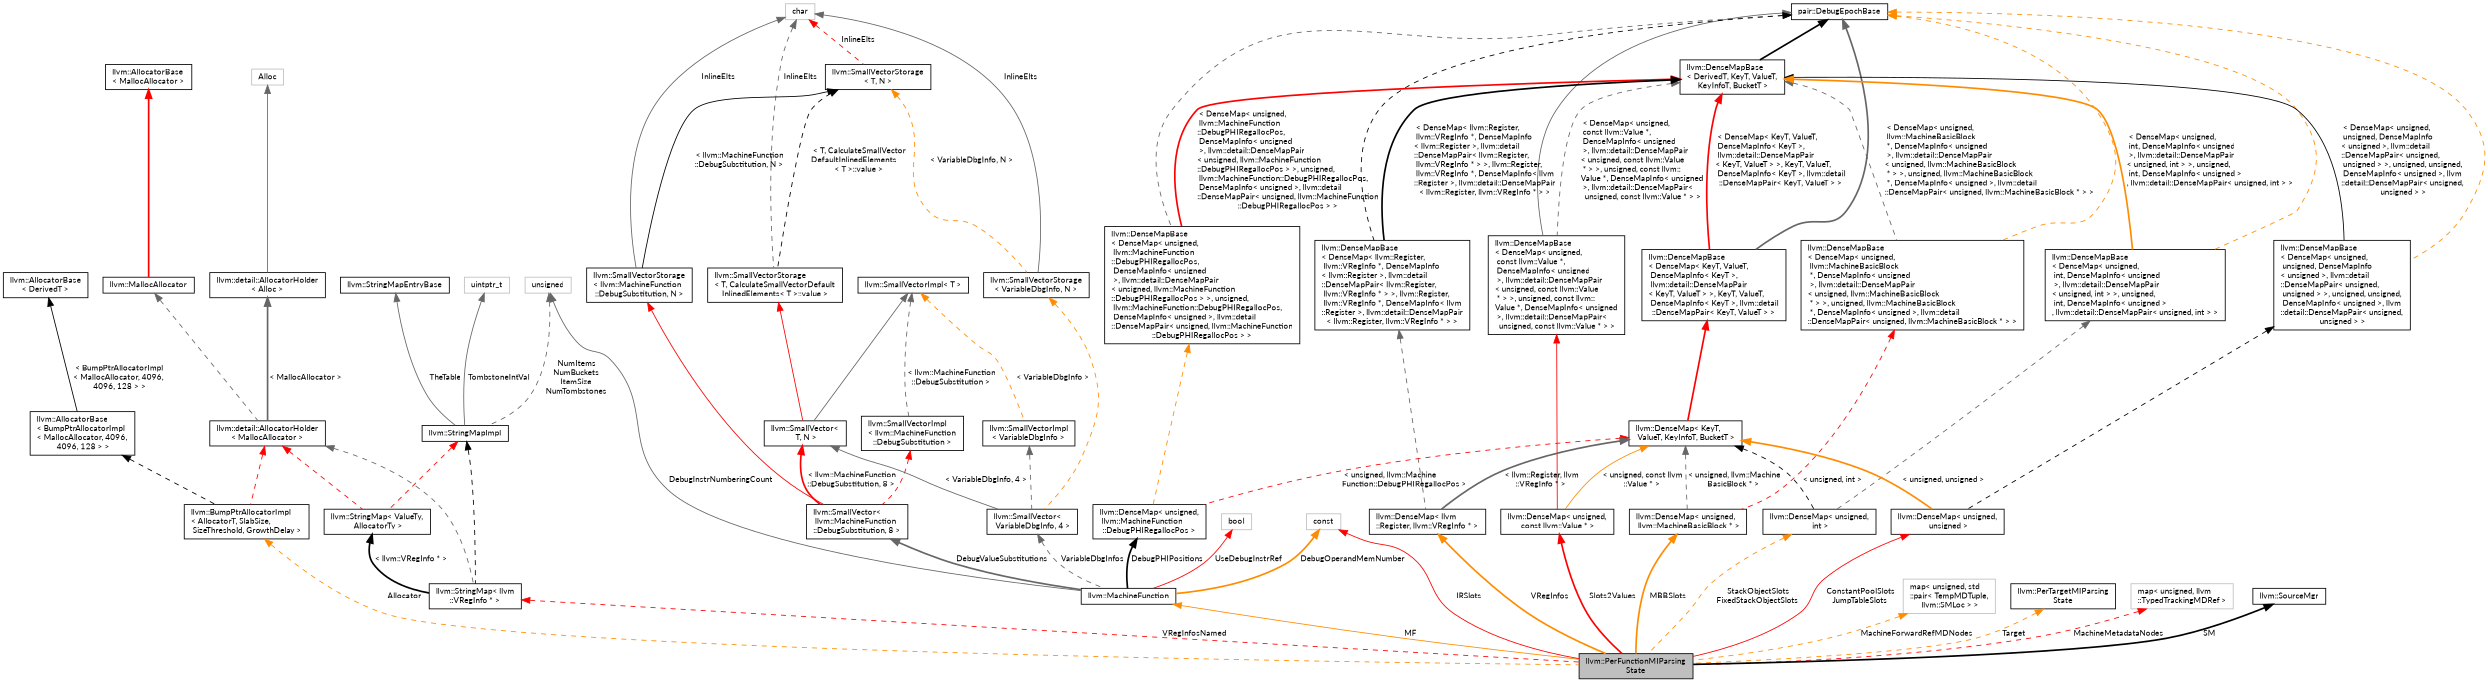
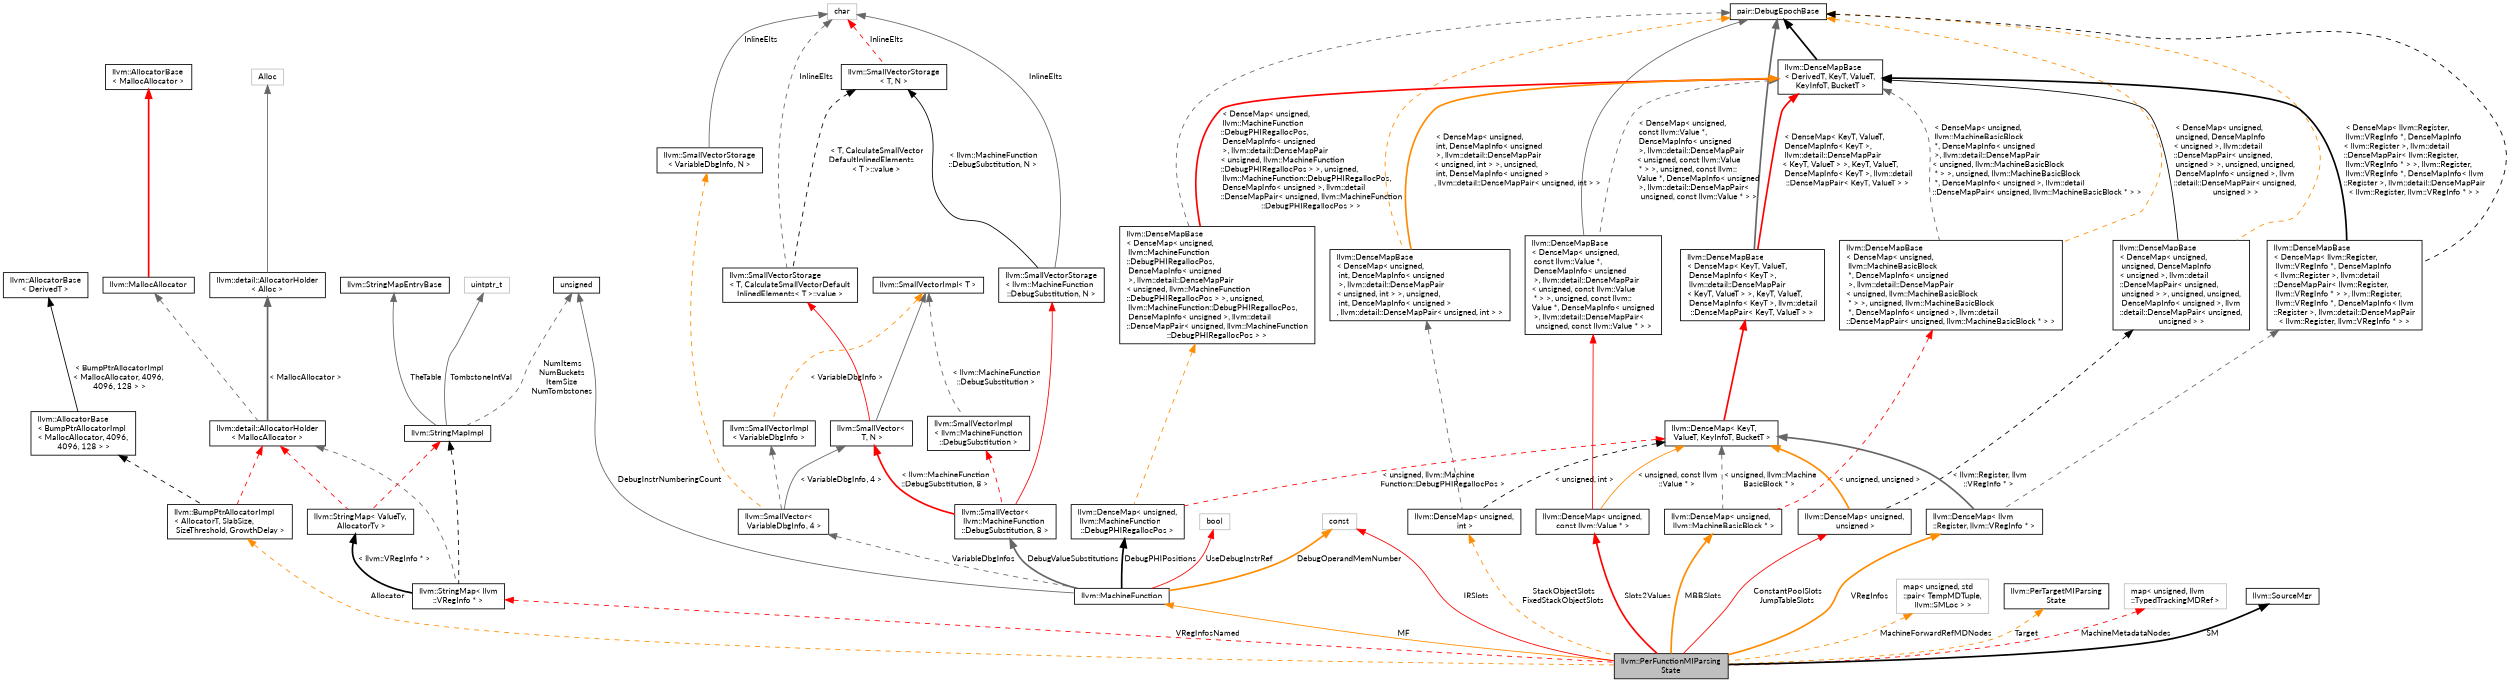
  digraph {
    fontname=Lato
    rankdir=TB
    node [color=black fontname=Lato fontsize=10 shape=record]
    edge [color=gray40 dir=back fontname=Lato fontsize=10 labelfontname=Helvetica labelfontsize=10 style=dashed]
    n1 [fillcolor=grey75 fontcolor=black height=0.2 label="llvm::PerFunctionMIParsing\lState" style=filled width=0.4]
    n2 [height=0.2 label="llvm::BumpPtrAllocatorImpl\l\< AllocatorT, SlabSize,\l SizeThreshold, GrowthDelay \>" width=0.4]
    n3 [height=0.2 label="llvm::AllocatorBase\l\< BumpPtrAllocatorImpl\l\< MallocAllocator, 4096,\l 4096, 128 \> \>" width=0.4]
    n4 [height=0.2 label="llvm::AllocatorBase\l\< DerivedT \>" width=0.4]
    n5 [height=0.2 label="llvm::AllocatorBase\l\< MallocAllocator \>" width=0.4]
    n6 [height=0.2 label="llvm::MallocAllocator" width=0.4]
    n7 [height=0.2 label="llvm::detail::AllocatorHolder\l\< MallocAllocator \>" width=0.4]
    n8 [height=0.2 label="llvm::StringMap\< llvm\l::VRegInfo * \>" width=0.4]
    n9 [height=0.2 label="llvm::StringMap\< ValueTy,\l AllocatorTy \>" width=0.4]
    n10 [height=0.2 label="llvm::detail::AllocatorHolder\l\< Alloc \>" width=0.4]
    n11 [color=grey75 height=0.2 label=Alloc width=0.4]
    n12 [height=0.2 label="llvm::MachineFunction" width=0.4]
    n13 [height=0.2 label="llvm::SmallVector\<\l llvm::MachineFunction\l::DebugSubstitution, 8 \>" width=0.4]
    n14 [height=0.2 label="llvm::SmallVectorImpl\l\< llvm::MachineFunction\l::DebugSubstitution \>" width=0.4]
    n15 [height=0.2 label="llvm::SmallVectorImpl\< T \>" width=0.4]
    n16 [height=0.2 label="llvm::SmallVector\<\l T, N \>" width=0.4]
    n17 [height=0.2 label="llvm::SmallVectorImpl\l\< VariableDbgInfo \>" width=0.4]
    n18 [height=0.2 label="llvm::SmallVector\<\l VariableDbgInfo, 4 \>" width=0.4]
    n19 [height=0.2 label="llvm::SmallVectorStorage\l\< llvm::MachineFunction\l::DebugSubstitution, N \>" width=0.4]
    n20 [color=grey75 height=0.2 label=char width=0.4]
    n21 [height=0.2 label="llvm::SmallVectorStorage\l\< T, N \>" width=0.4]
    n22 [height=0.2 label="llvm::SmallVectorStorage\l\< T, CalculateSmallVectorDefault\lInlinedElements\< T \>::value \>" width=0.4]
    n23 [height=0.2 label="llvm::SmallVectorStorage\l\< VariableDbgInfo, N \>" width=0.4]
    n24 [height=0.2 label="llvm::DenseMap\< unsigned,\l llvm::MachineFunction\l::DebugPHIRegallocPos \>" width=0.4]
    n25 [height=0.2 label="llvm::DenseMapBase\l\< DenseMap\< unsigned,\l llvm::MachineFunction\l::DebugPHIRegallocPos,\l DenseMapInfo\< unsigned\l \>, llvm::detail::DenseMapPair\l\< unsigned, llvm::MachineFunction\l::DebugPHIRegallocPos \> \>, unsigned,\l llvm::MachineFunction::DebugPHIRegallocPos,\l DenseMapInfo\< unsigned \>, llvm::detail\l::DenseMapPair\< unsigned, llvm::MachineFunction\l::DebugPHIRegallocPos \> \>" width=0.4]
    n26 [height=0.2 label="pair::DebugEpochBase" width=0.4]
    n27 [height=0.2 label="llvm::DenseMapBase\l\< DerivedT, KeyT, ValueT,\l KeyInfoT, BucketT \>" width=0.4]
    n28 [height=0.2 label="llvm::DenseMapBase\l\< DenseMap\< KeyT, ValueT,\l DenseMapInfo\< KeyT \>,\l llvm::detail::DenseMapPair\l\< KeyT, ValueT \> \>, KeyT, ValueT,\l DenseMapInfo\< KeyT \>, llvm::detail\l::DenseMapPair\< KeyT, ValueT \> \>" width=0.4]
    n29 [height=0.2 label="llvm::DenseMapBase\l\< DenseMap\< unsigned,\l const llvm::Value *,\l DenseMapInfo\< unsigned\l \>, llvm::detail::DenseMapPair\l\< unsigned, const llvm::Value\l * \> \>, unsigned, const llvm::\lValue *, DenseMapInfo\< unsigned\l \>, llvm::detail::DenseMapPair\<\l unsigned, const llvm::Value * \> \>" width=0.4]
    n30 [height=0.2 label="llvm::DenseMapBase\l\< DenseMap\< unsigned,\l unsigned, DenseMapInfo\l\< unsigned \>, llvm::detail\l::DenseMapPair\< unsigned,\l unsigned \> \>, unsigned, unsigned,\l DenseMapInfo\< unsigned \>, llvm\l::detail::DenseMapPair\< unsigned,\l unsigned \> \>" width=0.4]
    n31 [height=0.2 label="llvm::DenseMapBase\l\< DenseMap\< unsigned,\l llvm::MachineBasicBlock\l *, DenseMapInfo\< unsigned\l \>, llvm::detail::DenseMapPair\l\< unsigned, llvm::MachineBasicBlock\l * \> \>, unsigned, llvm::MachineBasicBlock\l *, DenseMapInfo\< unsigned \>, llvm::detail\l::DenseMapPair\< unsigned, llvm::MachineBasicBlock * \> \>" width=0.4]
    n32 [height=0.2 label="llvm::DenseMapBase\l\< DenseMap\< unsigned,\l int, DenseMapInfo\< unsigned\l \>, llvm::detail::DenseMapPair\l\< unsigned, int \> \>, unsigned,\l int, DenseMapInfo\< unsigned \>\l, llvm::detail::DenseMapPair\< unsigned, int \> \>" width=0.4]
    n33 [height=0.2 label="llvm::DenseMapBase\l\< DenseMap\< llvm::Register,\l llvm::VRegInfo *, DenseMapInfo\l\< llvm::Register \>, llvm::detail\l::DenseMapPair\< llvm::Register,\l llvm::VRegInfo * \> \>, llvm::Register,\l llvm::VRegInfo *, DenseMapInfo\< llvm\l::Register \>, llvm::detail::DenseMapPair\l\< llvm::Register, llvm::VRegInfo * \> \>" width=0.4]
    n34 [height=0.2 label="llvm::DenseMap\< KeyT,\l ValueT, KeyInfoT, BucketT \>" width=0.4]
    n35 [height=0.2 label="llvm::DenseMap\< unsigned,\l const llvm::Value * \>" width=0.4]
    n36 [height=0.2 label="llvm::DenseMap\< unsigned,\l unsigned \>" width=0.4]
    n37 [height=0.2 label="llvm::DenseMap\< unsigned,\l llvm::MachineBasicBlock * \>" width=0.4]
    n38 [height=0.2 label="llvm::DenseMap\< unsigned,\l int \>" width=0.4]
    n39 [height=0.2 label="llvm::DenseMap\< llvm\l::Register, llvm::VRegInfo * \>" width=0.4]
    n40 [color=grey75 height=0.2 label=bool width=0.4]
    n41 [color=grey75 height=0.2 label=const width=0.4]
-   n42 [color=grey75 height=0.2 label=unsigned width=0.4]
+   n42 [height=0.2 label=unsigned width=0.4]
    n43 [height=0.2 label="llvm::StringMapImpl" width=0.4]
    n44 [height=0.2 label="llvm::StringMapEntryBase" width=0.4]
    n45 [color=grey75 height=0.2 label=uintptr_t width=0.4]
    n46 [color=grey75 height=0.2 label="map\< unsigned, std\l::pair\< TempMDTuple,\l llvm::SMLoc \> \>" width=0.4]
    n47 [height=0.2 label="llvm::PerTargetMIParsing\lState" width=0.4]
    n48 [color=grey75 height=0.2 label="map\< unsigned, llvm\l::TypedTrackingMDRef \>" width=0.4]
    n49 [height=0.2 label="llvm::SourceMgr" width=0.4]
    n2 -> n1 [color=darkorange label=" Allocator"]
    n3 -> n2 [color=black]
    n4 -> n3 [color=black label=" \< BumpPtrAllocatorImpl\l\< MallocAllocator, 4096,\l 4096, 128 \> \>" style=solid]
    n5 -> n6 [color=red style=bold]
    n6 -> n7
    n7 -> n2 [color=red]
    n7 -> n8
    n7 -> n9 [color=red]
    n8 -> n1 [color=red label=" VRegInfosNamed"]
    n9 -> n8 [color=black label=" \< llvm::VRegInfo * \>" style=bold]
    n10 -> n7 [label=" \< MallocAllocator \>" style=bold]
    n11 -> n10 [style=solid]
    n12 -> n1 [color=darkorange label=" MF" style=solid]
    n13 -> n12 [label=" DebugValueSubstitutions" style=bold]
    n14 -> n13 [color=red]
    n15 -> n14 [label=" \< llvm::MachineFunction\l::DebugSubstitution \>"]
    n15 -> n16 [style=solid]
    n15 -> n17 [color=darkorange label=" \< VariableDbgInfo \>"]
    n16 -> n13 [color=red label=" \< llvm::MachineFunction\l::DebugSubstitution, 8 \>" style=bold]
    n16 -> n18 [label=" \< VariableDbgInfo, 4 \>" style=solid]
    n17 -> n18
    n18 -> n12 [label=" VariableDbgInfos"]
    n19 -> n13 [color=red style=solid]
    n20 -> n19 [label=" InlineElts" style=solid]
    n20 -> n21 [color=red label=" InlineElts"]
    n20 -> n22 [label=" InlineElts"]
    n20 -> n23 [label=" InlineElts" style=solid]
    n21 -> n19 [color=black label=" \< llvm::MachineFunction\l::DebugSubstitution, N \>" style=solid]
    n21 -> n22 [color=black label=" \< T, CalculateSmallVector\lDefaultInlinedElements\l\< T \>::value \>"]
-   n21 -> n23 [color=darkorange label=" \< VariableDbgInfo, N \>"]
    n22 -> n16 [color=red style=solid]
    n23 -> n18 [color=darkorange]
    n24 -> n12 [color=black label=" DebugPHIPositions" style=bold]
    n25 -> n24 [color=darkorange]
    n26 -> n25
    n26 -> n27 [color=black style=bold]
    n26 -> n28 [style=bold]
    n26 -> n29 [style=solid]
    n26 -> n30 [color=darkorange]
    n26 -> n31 [color=darkorange]
    n26 -> n32 [color=darkorange]
    n26 -> n33 [color=black]
    n27 -> n25 [color=red label=" \< DenseMap\< unsigned,\l llvm::MachineFunction\l::DebugPHIRegallocPos,\l DenseMapInfo\< unsigned\l \>, llvm::detail::DenseMapPair\l\< unsigned, llvm::MachineFunction\l::DebugPHIRegallocPos \> \>, unsigned,\l llvm::MachineFunction::DebugPHIRegallocPos,\l DenseMapInfo\< unsigned \>, llvm::detail\l::DenseMapPair\< unsigned, llvm::MachineFunction\l::DebugPHIRegallocPos \> \>" style=bold]
    n27 -> n28 [color=red label=" \< DenseMap\< KeyT, ValueT,\l DenseMapInfo\< KeyT \>,\l llvm::detail::DenseMapPair\l\< KeyT, ValueT \> \>, KeyT, ValueT,\l DenseMapInfo\< KeyT \>, llvm::detail\l::DenseMapPair\< KeyT, ValueT \> \>" style=bold]
    n27 -> n29 [label=" \< DenseMap\< unsigned,\l const llvm::Value *,\l DenseMapInfo\< unsigned\l \>, llvm::detail::DenseMapPair\l\< unsigned, const llvm::Value\l * \> \>, unsigned, const llvm::\lValue *, DenseMapInfo\< unsigned\l \>, llvm::detail::DenseMapPair\<\l unsigned, const llvm::Value * \> \>"]
    n27 -> n30 [color=black label=" \< DenseMap\< unsigned,\l unsigned, DenseMapInfo\l\< unsigned \>, llvm::detail\l::DenseMapPair\< unsigned,\l unsigned \> \>, unsigned, unsigned,\l DenseMapInfo\< unsigned \>, llvm\l::detail::DenseMapPair\< unsigned,\l unsigned \> \>" style=solid]
    n27 -> n31 [label=" \< DenseMap\< unsigned,\l llvm::MachineBasicBlock\l *, DenseMapInfo\< unsigned\l \>, llvm::detail::DenseMapPair\l\< unsigned, llvm::MachineBasicBlock\l * \> \>, unsigned, llvm::MachineBasicBlock\l *, DenseMapInfo\< unsigned \>, llvm::detail\l::DenseMapPair\< unsigned, llvm::MachineBasicBlock * \> \>"]
    n27 -> n32 [color=darkorange label=" \< DenseMap\< unsigned,\l int, DenseMapInfo\< unsigned\l \>, llvm::detail::DenseMapPair\l\< unsigned, int \> \>, unsigned,\l int, DenseMapInfo\< unsigned \>\l, llvm::detail::DenseMapPair\< unsigned, int \> \>" style=bold]
    n27 -> n33 [color=black label=" \< DenseMap\< llvm::Register,\l llvm::VRegInfo *, DenseMapInfo\l\< llvm::Register \>, llvm::detail\l::DenseMapPair\< llvm::Register,\l llvm::VRegInfo * \> \>, llvm::Register,\l llvm::VRegInfo *, DenseMapInfo\< llvm\l::Register \>, llvm::detail::DenseMapPair\l\< llvm::Register, llvm::VRegInfo * \> \>" style=bold]
    n28 -> n34 [color=red style=bold]
    n29 -> n35 [color=red style=solid]
    n30 -> n36 [color=black]
    n31 -> n37 [color=red]
    n32 -> n38
    n33 -> n39
    n34 -> n24 [color=red label=" \< unsigned, llvm::Machine\lFunction::DebugPHIRegallocPos \>"]
    n34 -> n35 [color=darkorange label=" \< unsigned, const llvm\l::Value * \>" style=solid]
    n34 -> n36 [color=darkorange label=" \< unsigned, unsigned \>" style=bold]
    n34 -> n37 [label=" \< unsigned, llvm::Machine\lBasicBlock * \>"]
    n34 -> n38 [color=black label=" \< unsigned, int \>"]
    n34 -> n39 [label=" \< llvm::Register, llvm\l::VRegInfo * \>" style=bold]
    n35 -> n1 [color=red label=" Slots2Values" style=bold]
    n36 -> n1 [color=red label=" ConstantPoolSlots\nJumpTableSlots" style=solid]
    n37 -> n1 [color=darkorange label=" MBBSlots" style=bold]
    n38 -> n1 [color=darkorange label=" StackObjectSlots\nFixedStackObjectSlots"]
    n39 -> n1 [color=darkorange label=" VRegInfos" style=bold]
    n40 -> n12 [color=red label=" UseDebugInstrRef" style=solid]
    n41 -> n1 [color=red label=" IRSlots" style=solid]
    n41 -> n12 [color=darkorange label=" DebugOperandMemNumber" style=bold]
    n42 -> n12 [label=" DebugInstrNumberingCount" style=solid]
    n42 -> n43 [label=" NumItems\nNumBuckets\nItemSize\nNumTombstones"]
    n43 -> n8 [color=black]
    n43 -> n9 [color=red]
    n44 -> n43 [label=" TheTable" style=solid]
    n45 -> n43 [label=" TombstoneIntVal" style=solid]
    n46 -> n1 [color=darkorange label=" MachineForwardRefMDNodes"]
    n47 -> n1 [color=darkorange label=" Target"]
    n48 -> n1 [color=red label=" MachineMetadataNodes"]
    n49 -> n1 [color=black label=" SM" style=bold]
  }
